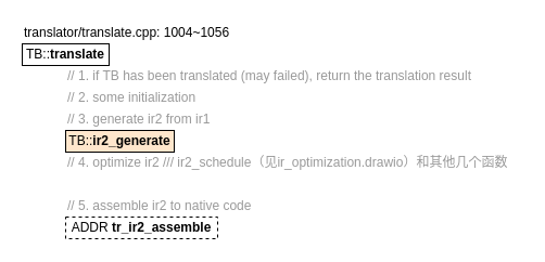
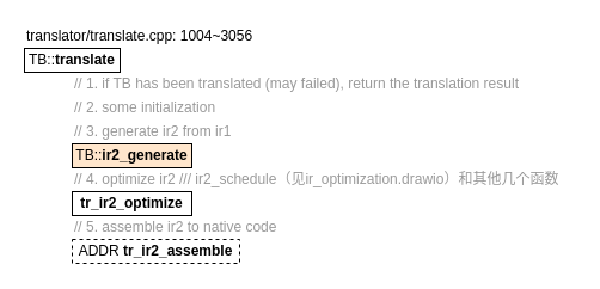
  <mxCell id="0" />
  <mxCell id="1" parent="0" />
  <mxCell id="2" value="TB::&lt;b&gt;translate&lt;/b&gt;" style="rounded=0;whiteSpace=wrap;html=1;" vertex="1" parent="1"><mxGeometry x="20" y="40" width="80" height="20" as="geometry" /></mxCell>
  <mxCell id="3" value="&lt;font color=&quot;#999999&quot;&gt;// 1. if TB has been translated (may failed), return the translation result&lt;/font&gt;" style="text;html=1;resizable=0;points=[];autosize=1;align=left;verticalAlign=top;spacingTop=-4;" vertex="1" parent="1"><mxGeometry x="60" y="60" width="390" height="20" as="geometry" /></mxCell>
  <mxCell id="4" value="&lt;font color=&quot;#999999&quot;&gt;// 2. some initialization&lt;/font&gt;" style="text;html=1;resizable=0;points=[];autosize=1;align=left;verticalAlign=top;spacingTop=-4;" vertex="1" parent="1"><mxGeometry x="60" y="80" width="130" height="20" as="geometry" /></mxCell>
  <mxCell id="5" value="&lt;font color=&quot;#999999&quot;&gt;// 3. generate ir2 from ir1&lt;/font&gt;" style="text;html=1;resizable=0;points=[];autosize=1;align=left;verticalAlign=top;spacingTop=-4;" vertex="1" parent="1"><mxGeometry x="60" y="100" width="150" height="20" as="geometry" /></mxCell>
  <mxCell id="6" value="TB::&lt;b&gt;ir2_generate&lt;/b&gt;" style="rounded=0;whiteSpace=wrap;html=1;fillColor=#ffe6cc;" vertex="1" parent="1"><mxGeometry x="60" y="120" width="100" height="20" as="geometry" /></mxCell>
  <mxCell id="7" value="&lt;font color=&quot;#999999&quot;&gt;// 4. optimize ir2 /// ir2_schedule（见ir_optimization.drawio）和其他几个函数&lt;/font&gt;" style="text;html=1;resizable=0;points=[];autosize=1;align=left;verticalAlign=top;spacingTop=-4;" vertex="1" parent="1"><mxGeometry x="60" y="140" width="420" height="20" as="geometry" /></mxCell>
+ <mxCell id="8" value="&lt;b&gt;tr_ir2_optimize&lt;/b&gt;" style="rounded=0;whiteSpace=wrap;html=1;" vertex="1" parent="1"><mxGeometry x="60" y="160" width="100" height="20" as="geometry" /></mxCell>
  <mxCell id="9" value="ADDR &lt;b&gt;tr_ir2_assemble&lt;/b&gt;" style="rounded=0;whiteSpace=wrap;html=1;dashed=1;" vertex="1" parent="1"><mxGeometry x="60" y="200" width="140" height="20" as="geometry" /></mxCell>
  <mxCell id="10" value="&lt;font color=&quot;#999999&quot;&gt;// 5. assemble ir2 to native code&lt;/font&gt;" style="text;html=1;resizable=0;points=[];autosize=1;align=left;verticalAlign=top;spacingTop=-4;" vertex="1" parent="1"><mxGeometry x="60" y="180" width="180" height="20" as="geometry" /></mxCell>
- <mxCell id="11" value="translator/translate.cpp: 1004~1056" style="text;html=1;resizable=0;points=[];autosize=1;align=left;verticalAlign=top;spacingTop=-4;" vertex="1" parent="1"><mxGeometry x="20" y="20" width="200" height="20" as="geometry" /></mxCell>
+ <mxCell id="11" value="translator/translate.cpp: 1004~3056" style="text;html=1;resizable=0;points=[];autosize=1;align=left;verticalAlign=top;spacingTop=-4;" vertex="1" parent="1"><mxGeometry x="20" y="20" width="200" height="20" as="geometry" /></mxCell>
